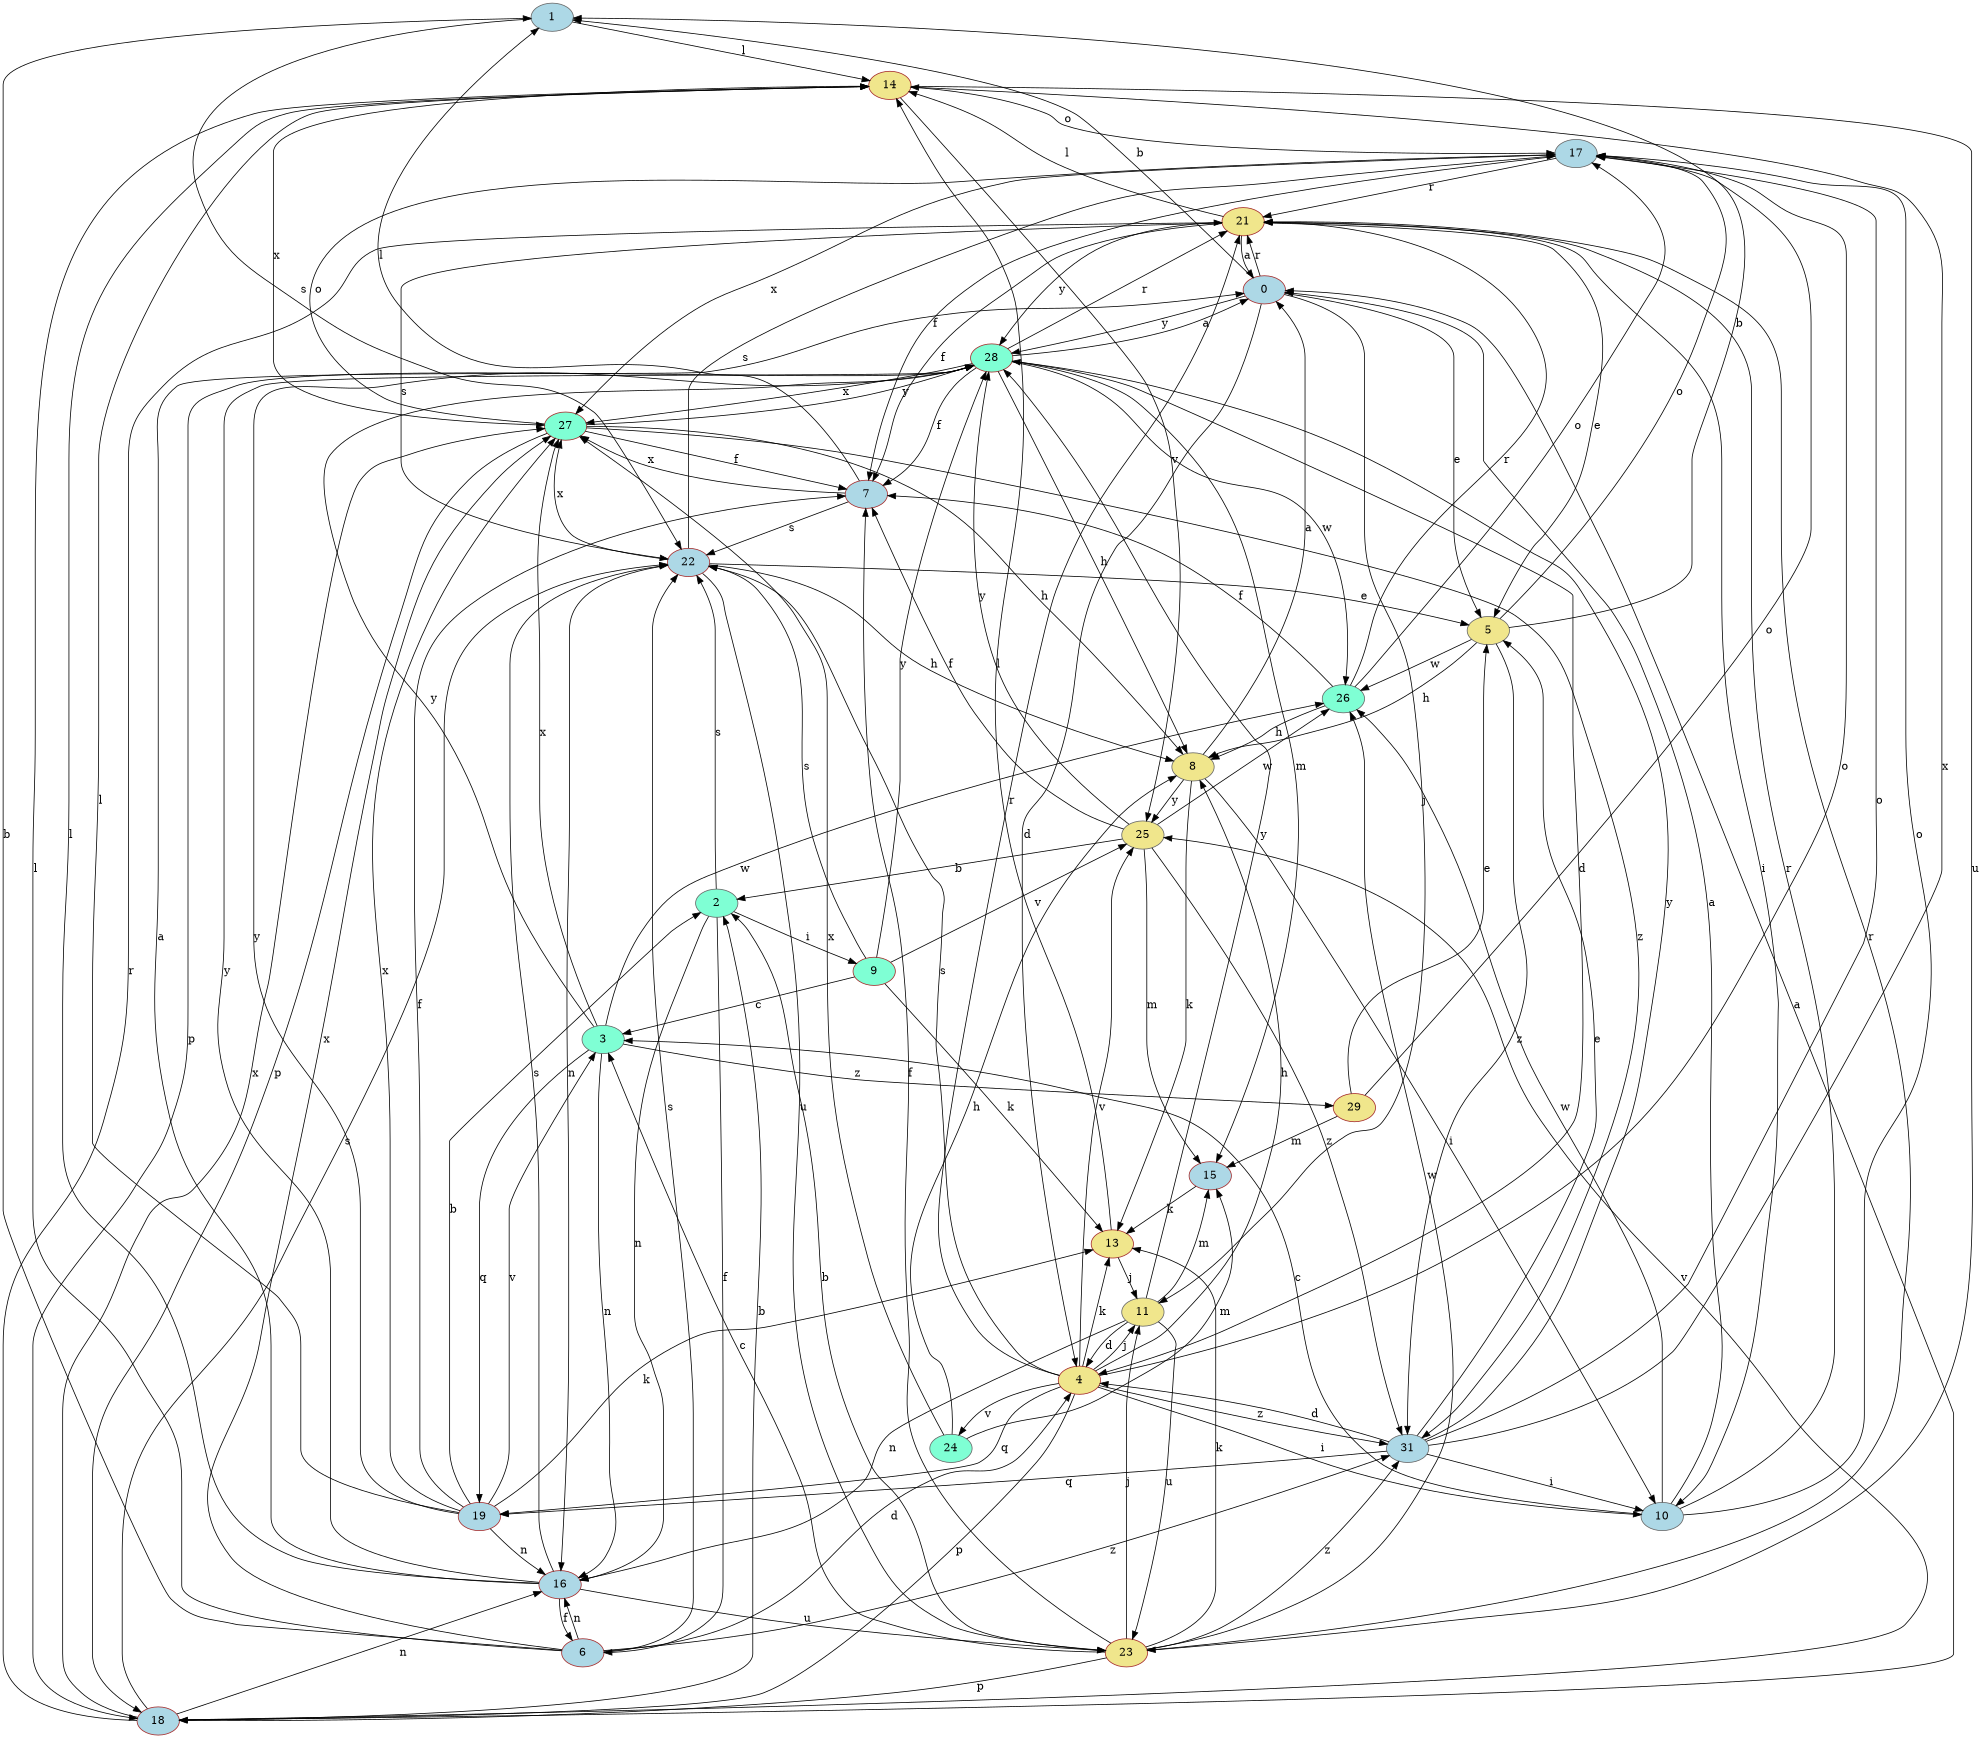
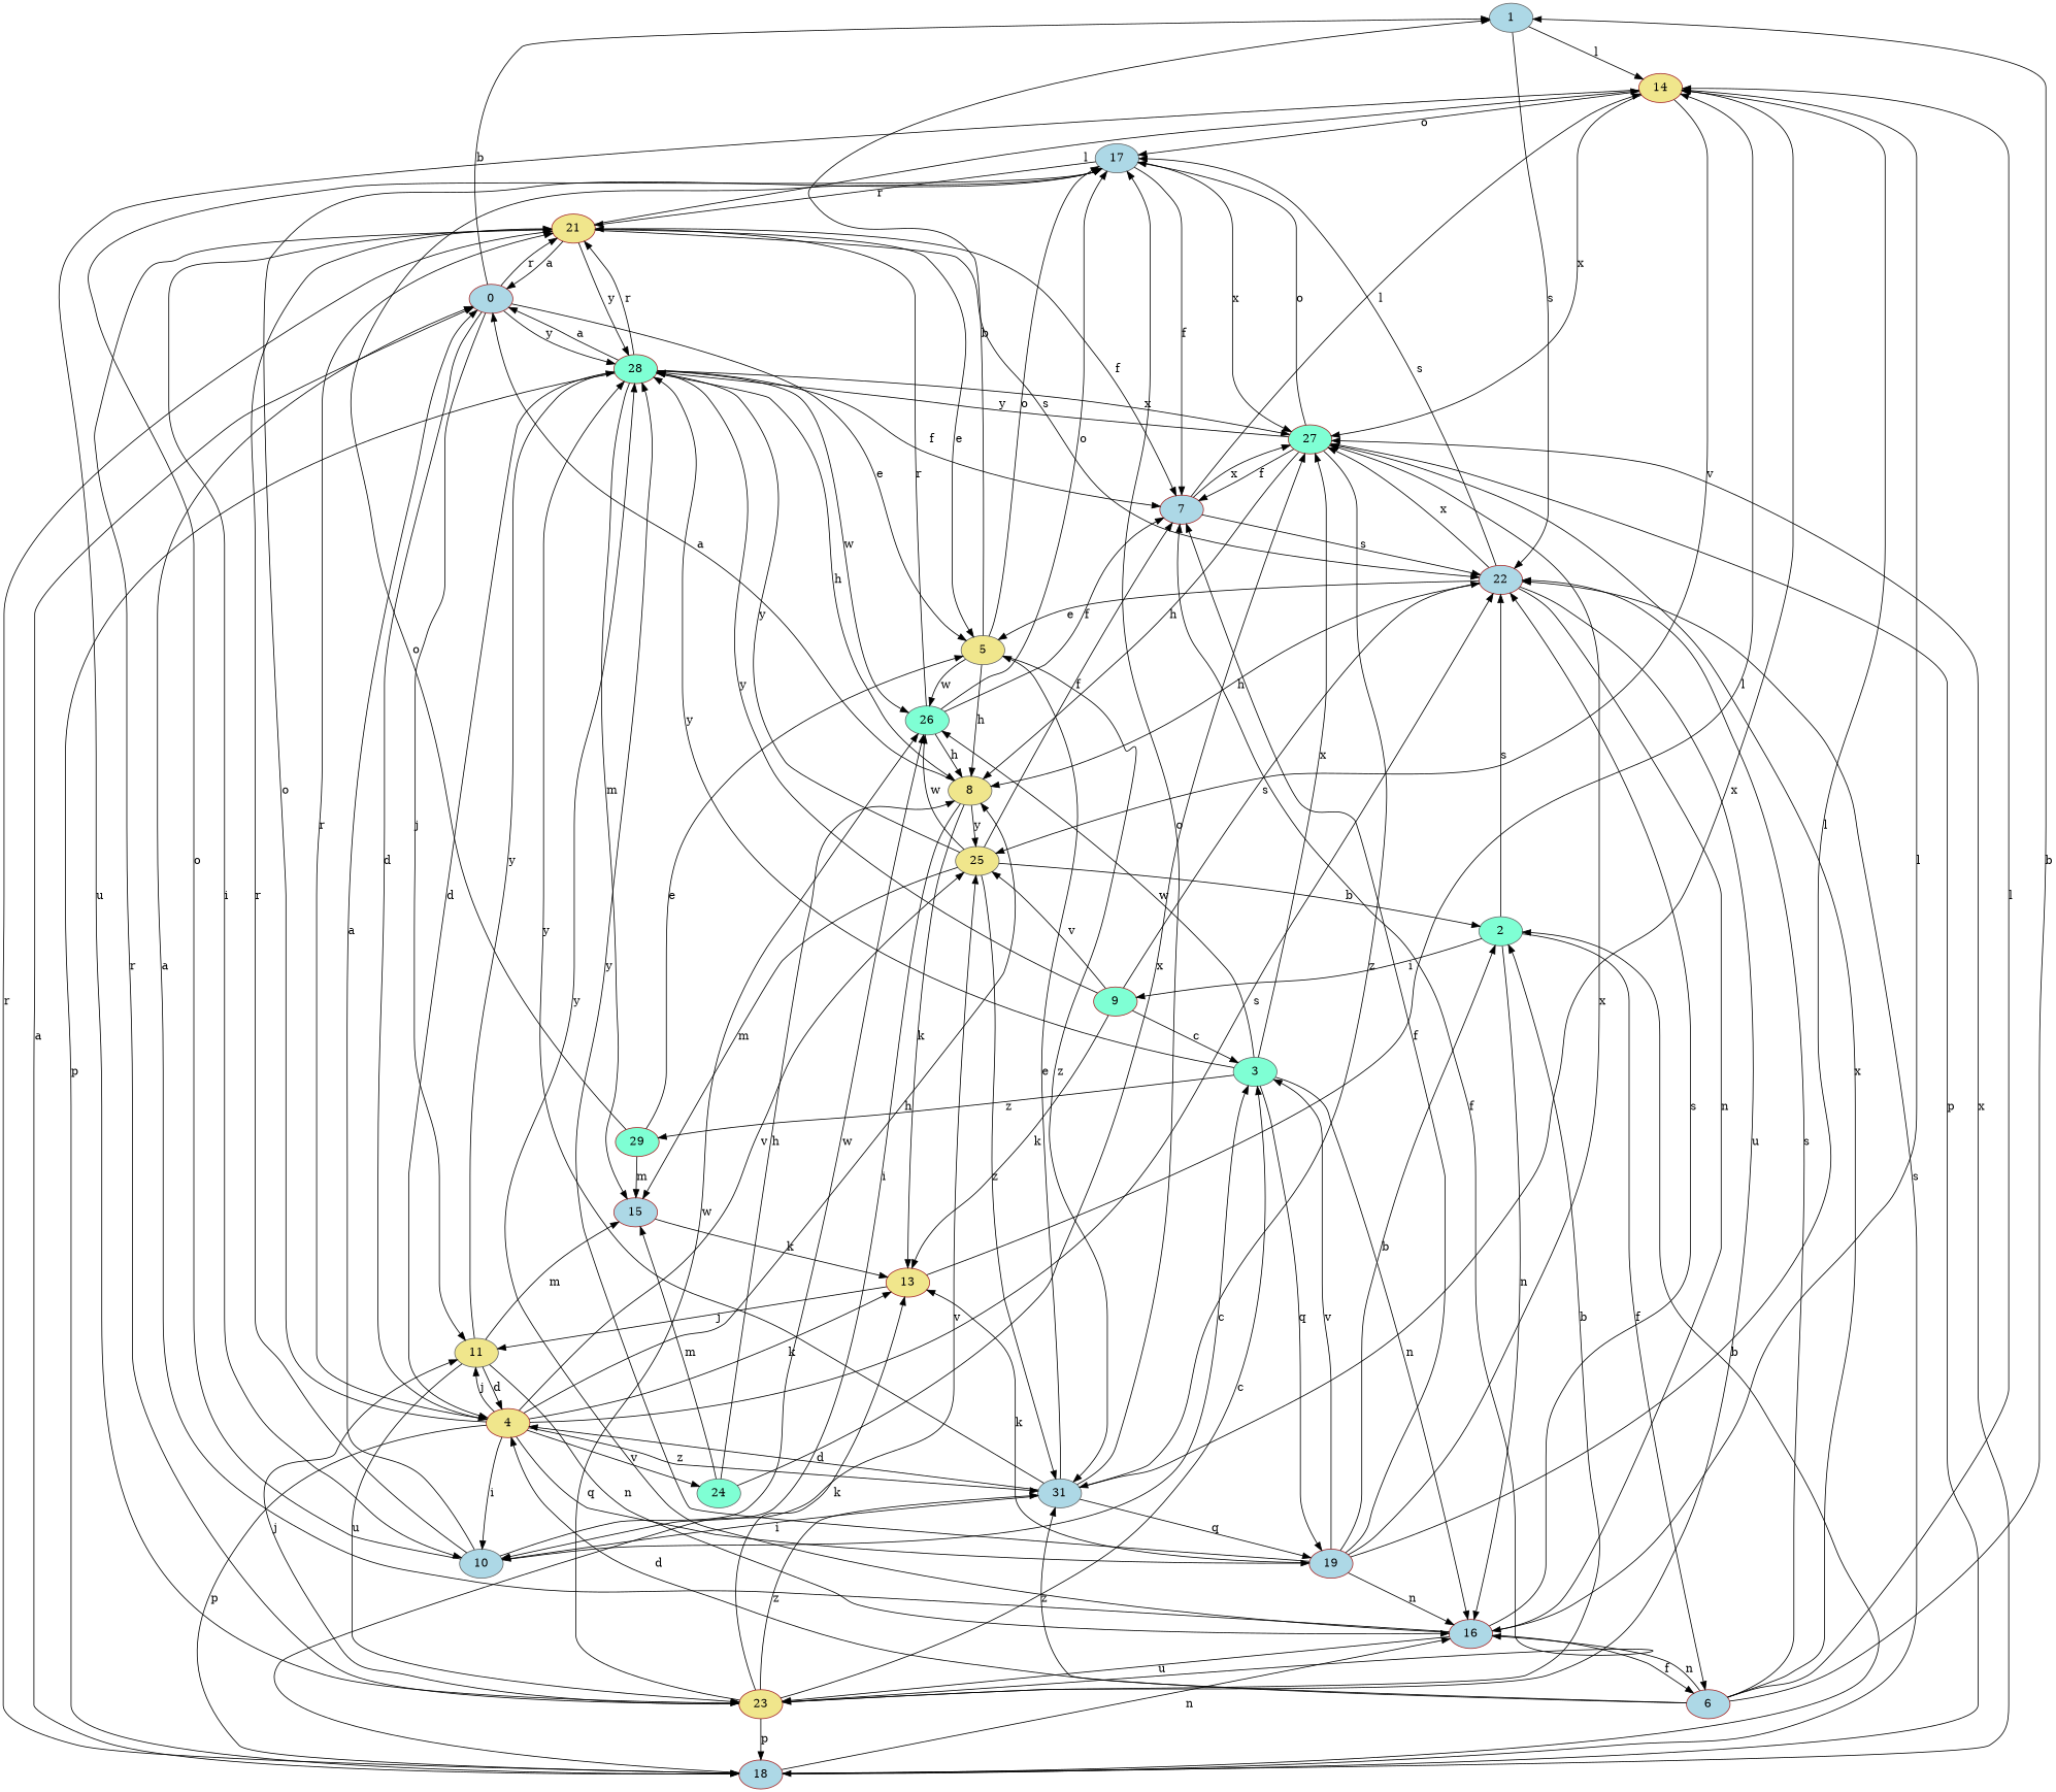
  strict digraph {
    node [color=brown fillcolor=lightblue style=filled]
    1 [color=gray40]
    0
    4 [fillcolor=khaki]
    5 [color=gray40 fillcolor=khaki]
    11 [color=gray40 fillcolor=khaki]
    21 [fillcolor=khaki]
    28 [fillcolor=aquamarine]
    14 [fillcolor=khaki]
    22
    19
    8 [color=gray40 fillcolor=khaki]
    10 [color=gray40]
    13 [fillcolor=khaki]
    17 [color=gray40]
    18
    24 [color=gray40 fillcolor=aquamarine]
    25 [color=gray40 fillcolor=khaki]
    31 [color=gray40]
    26 [color=gray40 fillcolor=aquamarine]
    16
    15
    23 [fillcolor=khaki]
    7
    27 [fillcolor=aquamarine]
    2 [color=gray40 fillcolor=aquamarine]
    6
    9 [fillcolor=aquamarine]
    3 [color=gray40 fillcolor=aquamarine]
-   29 [fillcolor=khaki]
+   29 [fillcolor=aquamarine]
    1 -> 14 [label=l]
    1 -> 22 [label=s]
    0 -> 1 [label=b]
    0 -> 4 [label=d]
    0 -> 5 [label=e]
    0 -> 11 [label=j]
    0 -> 21 [label=r]
    0 -> 28 [label=y]
    4 -> 11 [label=j]
    4 -> 21 [label=r]
    4 -> 22 [label=s]
    4 -> 19 [label=q]
    4 -> 8 [label=h]
    4 -> 10 [label=i]
    4 -> 13 [label=k]
    4 -> 17 [label=o]
    4 -> 18 [label=p]
    4 -> 24 [label=v]
    4 -> 25 [label=v]
    4 -> 31 [label=z]
    5 -> 1 [label=b]
    5 -> 8 [label=h]
    5 -> 17 [label=o]
    5 -> 31 [label=z]
    5 -> 26 [label=w]
    11 -> 4 [label=d]
    11 -> 28 [label=y]
    11 -> 16 [label=n]
    11 -> 15 [label=m]
    11 -> 23 [label=u]
    21 -> 0 [label=a]
    21 -> 5 [label=e]
    21 -> 28 [label=y]
    21 -> 14 [label=l]
    21 -> 22 [label=s]
    21 -> 10 [label=i]
    21 -> 7 [label=f]
    28 -> 0 [label=a]
    28 -> 4 [label=d]
    28 -> 21 [label=r]
    28 -> 8 [label=h]
    28 -> 18 [label=p]
    28 -> 26 [label=w]
    28 -> 15 [label=m]
    28 -> 7 [label=f]
    28 -> 27 [label=x]
    14 -> 17 [label=o]
    14 -> 25 [label=v]
    14 -> 23 [label=u]
    14 -> 27 [label=x]
    22 -> 5 [label=e]
    22 -> 8 [label=h]
    22 -> 17 [label=s]
    22 -> 16 [label=n]
    22 -> 23 [label=u]
    22 -> 27 [label=x]
    19 -> 28 [label=y]
    19 -> 14 [label=l]
    19 -> 13 [label=k]
    19 -> 16 [label=n]
    19 -> 7 [label=f]
    19 -> 27 [label=x]
    19 -> 2 [label=b]
    19 -> 3 [label=v]
    8 -> 0 [label=a]
    8 -> 10 [label=i]
    8 -> 13 [label=k]
    8 -> 25 [label=y]
    10 -> 0 [label=a]
    10 -> 21 [label=r]
    10 -> 17 [label=o]
    10 -> 26 [label=w]
    10 -> 3 [label=c]
    13 -> 11 [label=j]
    13 -> 14 [label=l]
    17 -> 21 [label=r]
    17 -> 7 [label=f]
    17 -> 27 [label=x]
    18 -> 0 [label=a]
    18 -> 21 [label=r]
    18 -> 22 [label=s]
    18 -> 25 [label=v]
    18 -> 16 [label=n]
    18 -> 27 [label=x]
    18 -> 2 [label=b]
    24 -> 8 [label=h]
    24 -> 15 [label=m]
    24 -> 27 [label=x]
    25 -> 28 [label=y]
    25 -> 31 [label=z]
    25 -> 26 [label=w]
    25 -> 15 [label=m]
    25 -> 7 [label=f]
    25 -> 2 [label=b]
    31 -> 4 [label=d]
    31 -> 5 [label=e]
    31 -> 28 [label=y]
    31 -> 14 [label=x]
    31 -> 19 [label=q]
    31 -> 10 [label=i]
    31 -> 17 [label=o]
    26 -> 21 [label=r]
    26 -> 8 [label=h]
    26 -> 17 [label=o]
    26 -> 7 [label=f]
    16 -> 0 [label=a]
    16 -> 28 [label=y]
    16 -> 14 [label=l]
    16 -> 22 [label=s]
    16 -> 23 [label=u]
    16 -> 6 [label=f]
    15 -> 13 [label=k]
    23 -> 11 [label=j]
    23 -> 21 [label=r]
    23 -> 13 [label=k]
    23 -> 18 [label=p]
    23 -> 31 [label=z]
    23 -> 26 [label=w]
    23 -> 7 [label=f]
    23 -> 2 [label=b]
    23 -> 3 [label=c]
-   7 -> 1 [label=l]
+   7 -> 14 [label=l]
    7 -> 22 [label=s]
    7 -> 27 [label=x]
    27 -> 28 [label=y]
    27 -> 8 [label=h]
    27 -> 17 [label=o]
    27 -> 18 [label=p]
    27 -> 31 [label=z]
    27 -> 7 [label=f]
    2 -> 22 [label=s]
    2 -> 16 [label=n]
    2 -> 6 [label=f]
    2 -> 9 [label=i]
    6 -> 1 [label=b]
    6 -> 4 [label=d]
    6 -> 14 [label=l]
    6 -> 22 [label=s]
    6 -> 31 [label=z]
    6 -> 16 [label=n]
    6 -> 27 [label=x]
    9 -> 28 [label=y]
    9 -> 22 [label=s]
    9 -> 13 [label=k]
    9 -> 25 [label=v]
    9 -> 3 [label=c]
    3 -> 28 [label=y]
    3 -> 19 [label=q]
    3 -> 26 [label=w]
    3 -> 16 [label=n]
    3 -> 27 [label=x]
    3 -> 29 [label=z]
    29 -> 5 [label=e]
    29 -> 17 [label=o]
    29 -> 15 [label=m]
  }
